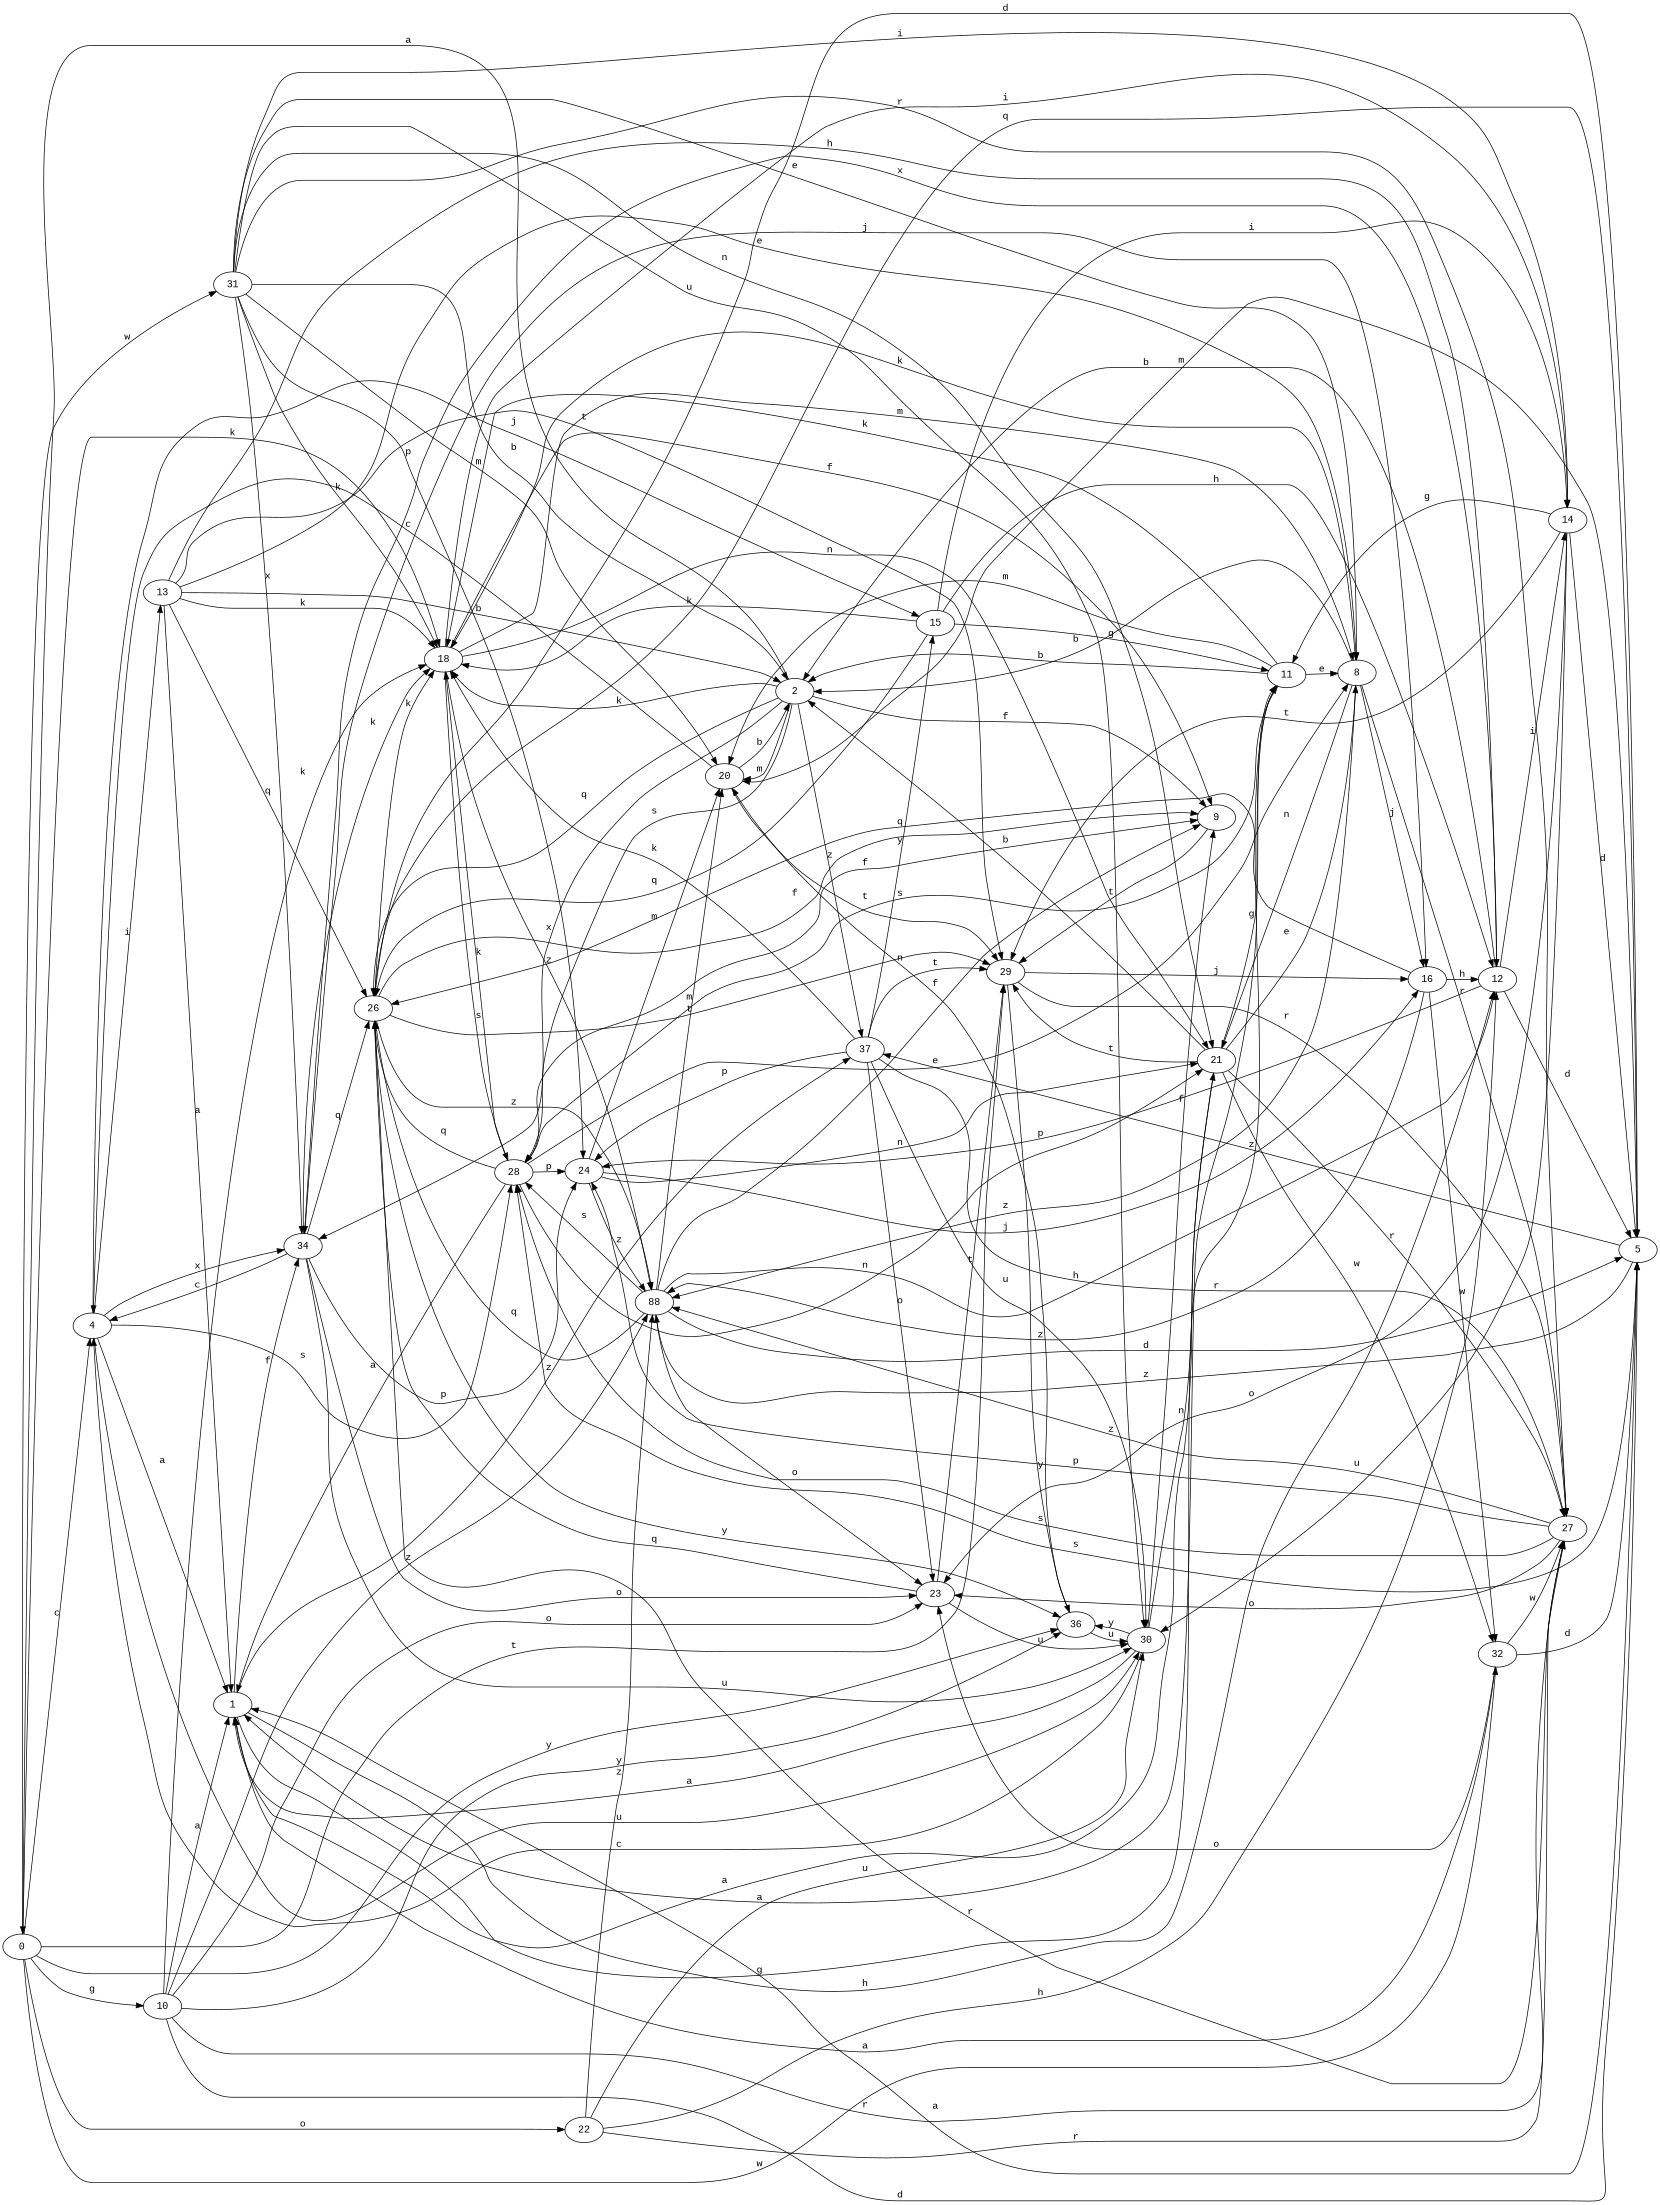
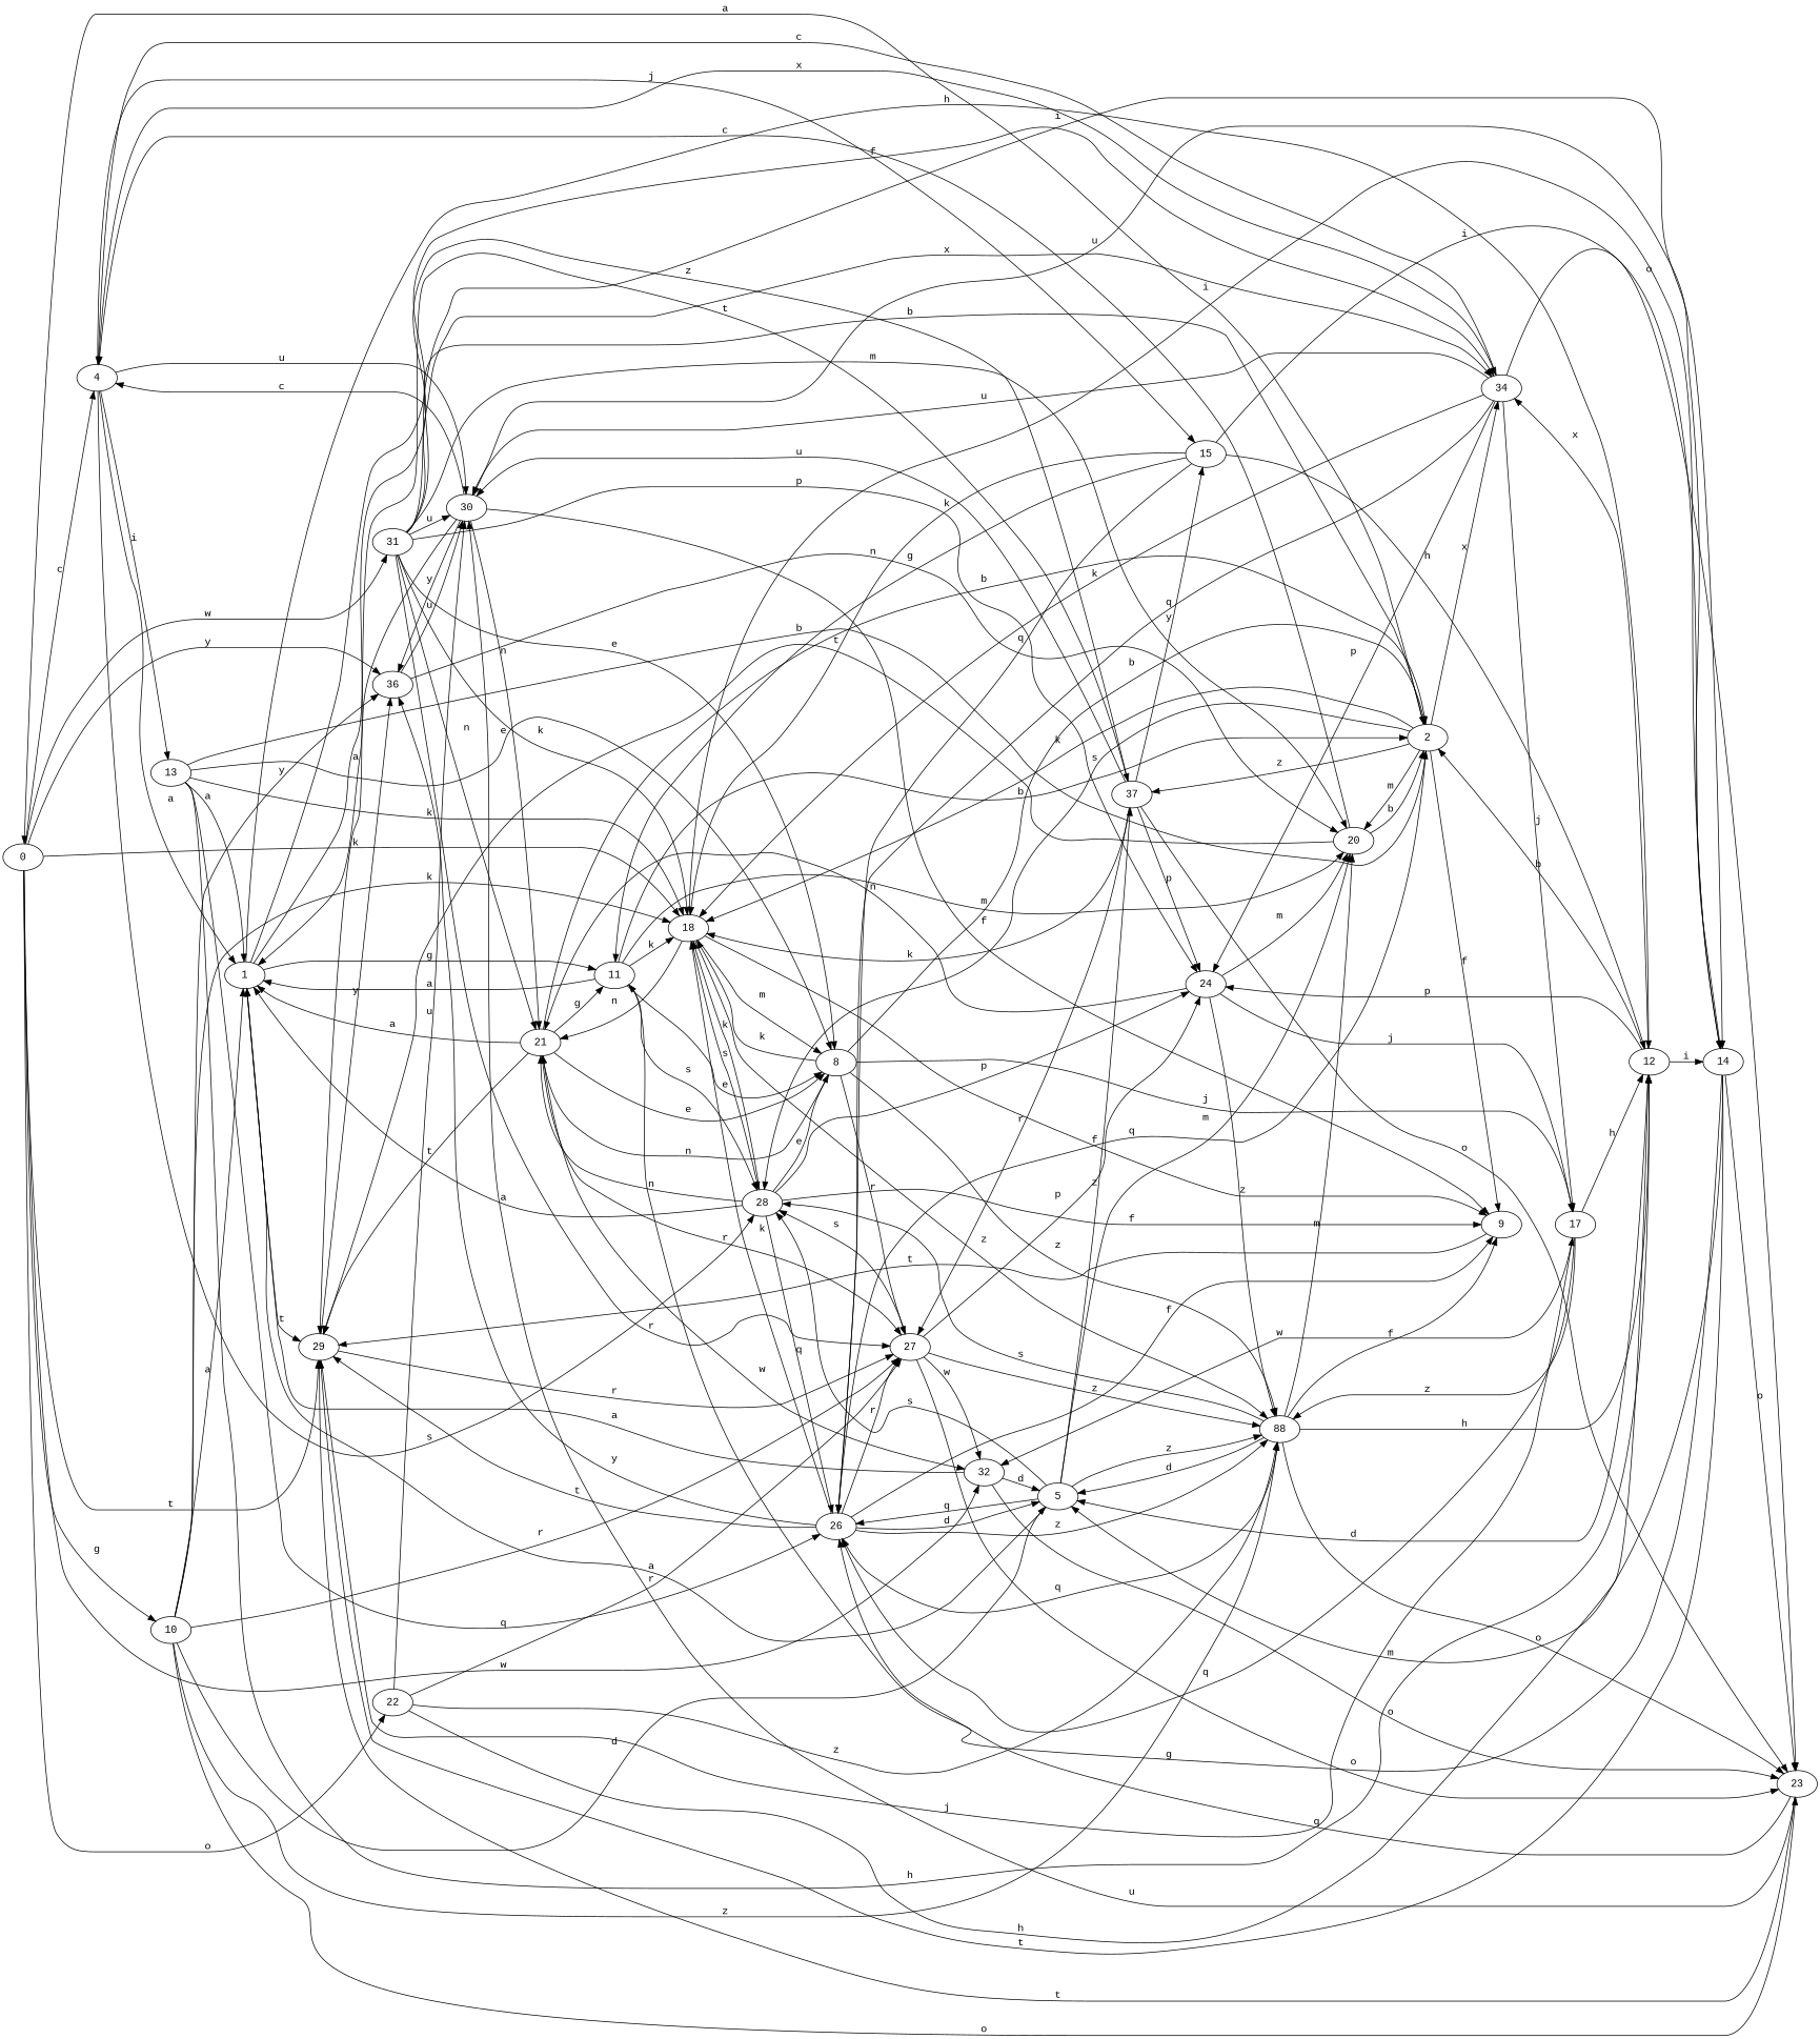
  strict digraph {
    fontname="Liberation Mono"
    rankdir=LR
    node [fontname="Liberation Mono"]
    edge [fontname="Liberation Mono"]
    0
    4
    10
    18
    22
    29
    31
    32
    36
    1
    28
    34
    13
    15
    30
    5
    n17 [label=88]
    27
    23
    9
    8
    21
    14
    12
-   16
+   16 [label=17]
    2
    20
    24
    11
    37
    26
    0 -> 4 [label=c]
    0 -> 10 [label=g]
    0 -> 18 [label=k]
    0 -> 22 [label=o]
    0 -> 29 [label=t]
    0 -> 31 [label=w]
    0 -> 32 [label=w]
    0 -> 36 [label=y]
    4 -> 1 [label=a]
    4 -> 28 [label=s]
    4 -> 34 [label=x]
    4 -> 13 [label=i]
    4 -> 15 [label=j]
    4 -> 30 [label=u]
    10 -> 18 [label=k]
    10 -> 36 [label=y]
    10 -> 1 [label=a]
    10 -> 5 [label=d]
    10 -> n17 [label=z]
    10 -> 27 [label=r]
    10 -> 23 [label=o]
    18 -> 28 [label=s]
    18 -> n17 [label=z]
    18 -> 9 [label=f]
    18 -> 8 [label=m]
    18 -> 21 [label=n]
    18 -> 14 [label=i]
    22 -> 30 [label=u]
    22 -> n17 [label=z]
    22 -> 27 [label=r]
    22 -> 12 [label=h]
    29 -> 36 [label=y]
    29 -> 27 [label=r]
    29 -> 16 [label=j]
    31 -> 18 [label=k]
    31 -> 34 [label=x]
    31 -> 30 [label=u]
    31 -> 27 [label=r]
    31 -> 8 [label=e]
    31 -> 21 [label=n]
    31 -> 14 [label=i]
    31 -> 2 [label=b]
    31 -> 20 [label=m]
    31 -> 24 [label=p]
    32 -> 1 [label=a]
    32 -> 5 [label=d]
    32 -> 23 [label=o]
    36 -> 30 [label=u]
    36 -> 20 [label=n]
-   13 -> 29 [label=t]
+   1 -> 29 [label=t]
    1 -> 34 [label=f]
    1 -> 12 [label=h]
    1 -> 11 [label=g]
    1 -> 37 [label=z]
    28 -> 18 [label=k]
    28 -> 1 [label=a]
    28 -> 9 [label=f]
    28 -> 8 [label=e]
    28 -> 21 [label=n]
    28 -> 24 [label=p]
    28 -> 26 [label=q]
    34 -> 4 [label=c]
    34 -> 18 [label=k]
    34 -> 30 [label=u]
    34 -> 23 [label=o]
    34 -> 16 [label=j]
    34 -> 24 [label=p]
    34 -> 26 [label=q]
    13 -> 18 [label=k]
    13 -> 1 [label=a]
    13 -> 8 [label=e]
    13 -> 12 [label=h]
    13 -> 2 [label=b]
    13 -> 26 [label=q]
    15 -> 18 [label=k]
    15 -> 14 [label=i]
    15 -> 12 [label=h]
    15 -> 11 [label=g]
    15 -> 26 [label=q]
    30 -> 4 [label=c]
    30 -> 36 [label=y]
    30 -> 1 [label=a]
    30 -> 9 [label=f]
    30 -> 21 [label=n]
    5 -> 1 [label=a]
    5 -> 28 [label=s]
    5 -> n17 [label=z]
    5 -> 20 [label=m]
    5 -> 37 [label=z]
    5 -> 26 [label=q]
    n17 -> 28 [label=s]
    n17 -> 5 [label=d]
    n17 -> 23 [label=o]
    n17 -> 9 [label=f]
    n17 -> 12 [label=h]
    n17 -> 20 [label=m]
    n17 -> 26 [label=q]
-   32 -> 27 [label=w]
+   27 -> 32 [label=w]
    27 -> 28 [label=s]
    27 -> n17 [label=z]
    27 -> 23 [label=o]
    27 -> 24 [label=p]
    23 -> 29 [label=t]
    23 -> 30 [label=u]
    23 -> 26 [label=q]
    9 -> 29 [label=t]
    8 -> 18 [label=k]
    8 -> n17 [label=z]
    8 -> 27 [label=r]
    8 -> 21 [label=n]
    8 -> 16 [label=j]
    8 -> 2 [label=b]
    21 -> 29 [label=t]
    21 -> 32 [label=w]
    21 -> 1 [label=a]
    21 -> 27 [label=r]
    21 -> 8 [label=e]
    21 -> 2 [label=b]
    21 -> 11 [label=g]
    14 -> 29 [label=t]
    14 -> 30 [label=u]
-   14 -> 5 [label=d]
+   14 -> 5 [label=m]
    14 -> 23 [label=o]
    14 -> 11 [label=g]
    12 -> 34 [label=x]
    12 -> 5 [label=d]
    12 -> 14 [label=i]
    12 -> 2 [label=b]
    12 -> 24 [label=p]
    16 -> 32 [label=w]
    16 -> n17 [label=z]
    16 -> 12 [label=h]
    16 -> 26 [label=q]
    2 -> 0 [label=a]
    2 -> 18 [label=k]
    2 -> 28 [label=s]
    2 -> 34 [label=x]
    2 -> 9 [label=f]
    2 -> 20 [label=m]
    2 -> 37 [label=z]
    2 -> 26 [label=q]
    20 -> 4 [label=c]
    20 -> 29 [label=t]
    20 -> 2 [label=b]
    24 -> n17 [label=z]
    24 -> 21 [label=n]
    24 -> 16 [label=j]
    24 -> 20 [label=m]
    11 -> 18 [label=k]
    11 -> 1 [label=a]
    11 -> 28 [label=s]
    11 -> 8 [label=e]
    11 -> 2 [label=b]
    11 -> 20 [label=m]
    37 -> 18 [label=k]
    37 -> 29 [label=t]
    37 -> 15 [label=y]
    37 -> 30 [label=u]
    37 -> 27 [label=r]
    37 -> 23 [label=o]
    37 -> 24 [label=p]
    26 -> 18 [label=k]
    26 -> 29 [label=t]
    26 -> 36 [label=y]
    26 -> 5 [label=d]
    26 -> n17 [label=z]
    26 -> 27 [label=r]
    26 -> 9 [label=f]
  }
